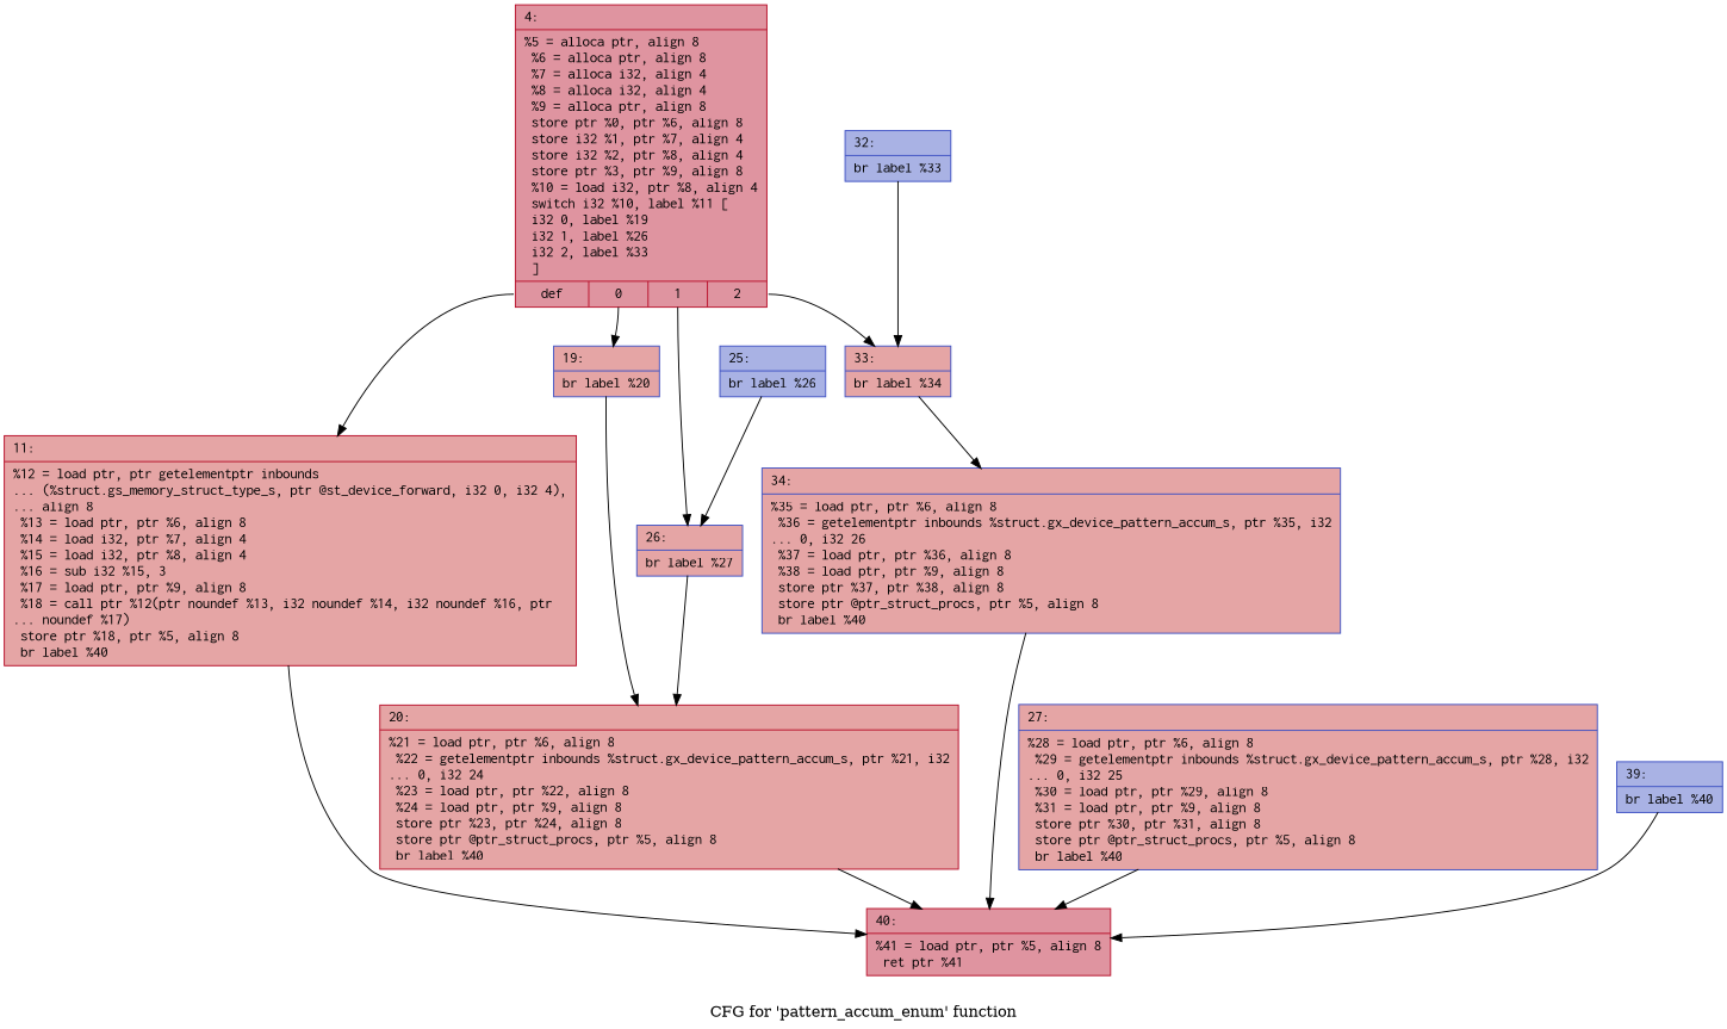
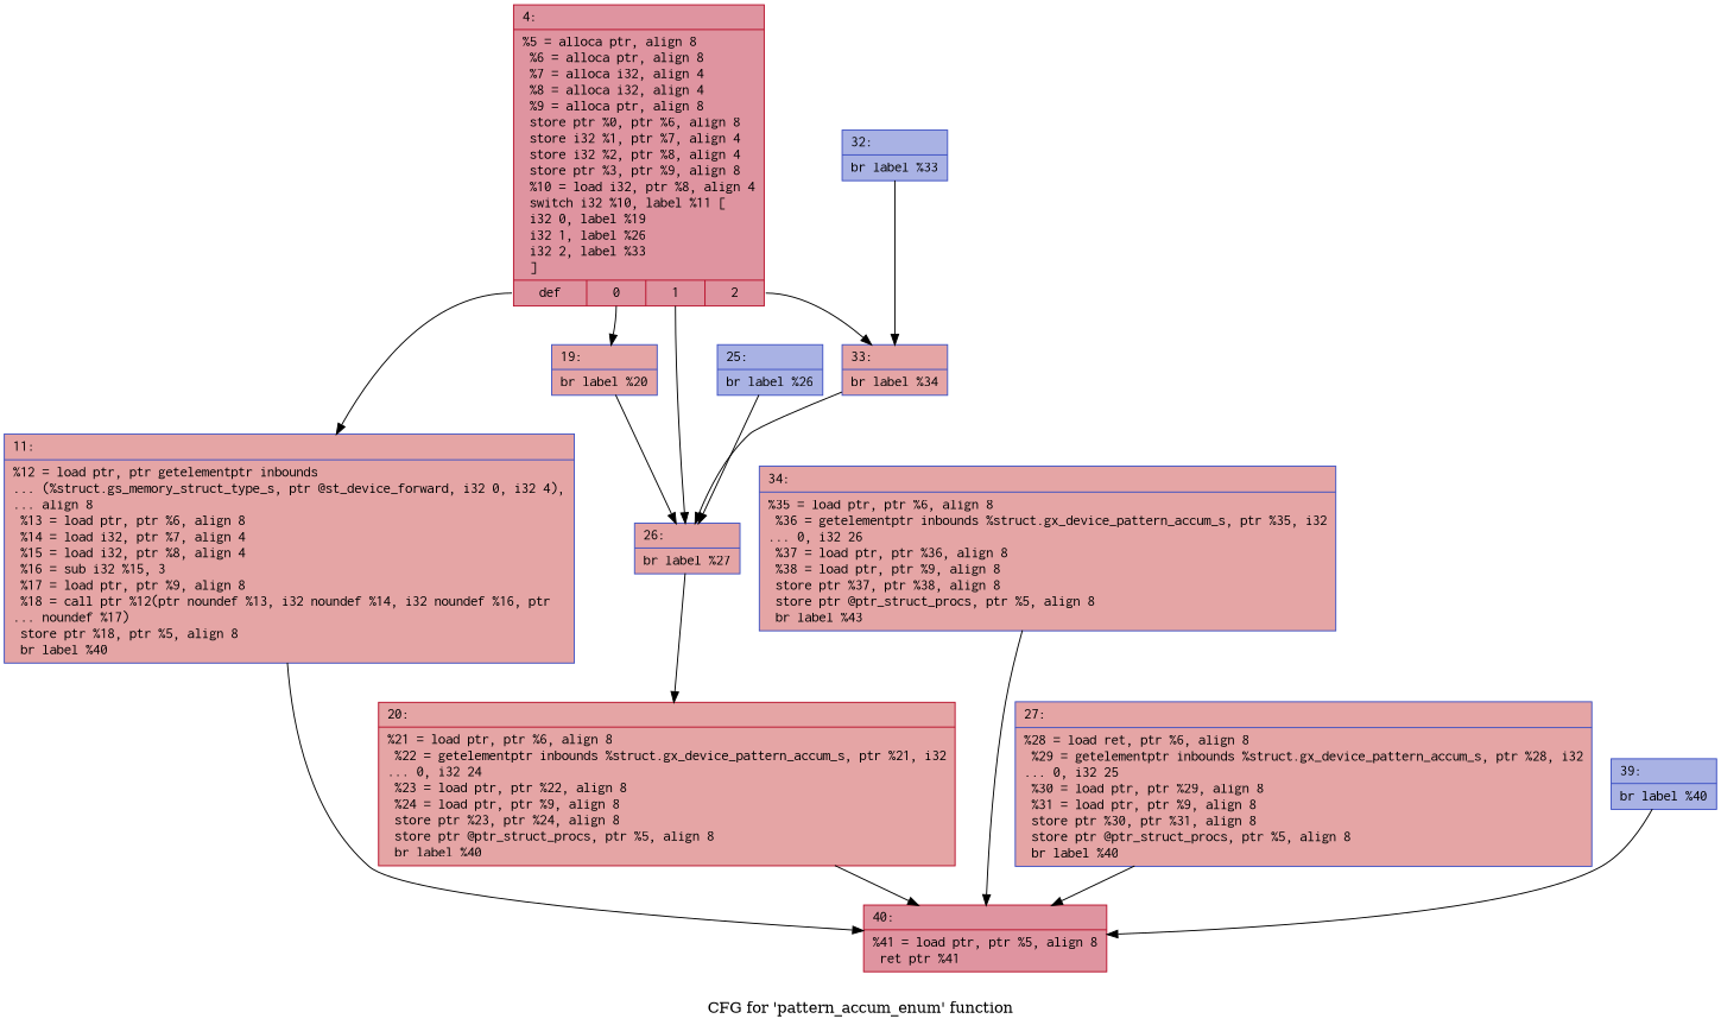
  digraph {
    label="CFG for 'pattern_accum_enum' function"
    node [color="#3d50c3ff" fillcolor="#c5333470" fontname=Courier shape=record style=filled]
    n1 [color="#b70d28ff" fillcolor="#b70d2870" label="{4:\l|  %5 = alloca ptr, align 8\l  %6 = alloca ptr, align 8\l  %7 = alloca i32, align 4\l  %8 = alloca i32, align 4\l  %9 = alloca ptr, align 8\l  store ptr %0, ptr %6, align 8\l  store i32 %1, ptr %7, align 4\l  store i32 %2, ptr %8, align 4\l  store ptr %3, ptr %9, align 8\l  %10 = load i32, ptr %8, align 4\l  switch i32 %10, label %11 [\l    i32 0, label %19\l    i32 1, label %26\l    i32 2, label %33\l  ]\l|{<s0>def|<s1>0|<s2>1|<s3>2}}"]
-   n2 [color="#b70d28ff" label="{11:\l|  %12 = load ptr, ptr getelementptr inbounds\l... (%struct.gs_memory_struct_type_s, ptr @st_device_forward, i32 0, i32 4),\l... align 8\l  %13 = load ptr, ptr %6, align 8\l  %14 = load i32, ptr %7, align 4\l  %15 = load i32, ptr %8, align 4\l  %16 = sub i32 %15, 3\l  %17 = load ptr, ptr %9, align 8\l  %18 = call ptr %12(ptr noundef %13, i32 noundef %14, i32 noundef %16, ptr\l... noundef %17)\l  store ptr %18, ptr %5, align 8\l  br label %40\l}"]
+   n2 [label="{11:\l|  %12 = load ptr, ptr getelementptr inbounds\l... (%struct.gs_memory_struct_type_s, ptr @st_device_forward, i32 0, i32 4),\l... align 8\l  %13 = load ptr, ptr %6, align 8\l  %14 = load i32, ptr %7, align 4\l  %15 = load i32, ptr %8, align 4\l  %16 = sub i32 %15, 3\l  %17 = load ptr, ptr %9, align 8\l  %18 = call ptr %12(ptr noundef %13, i32 noundef %14, i32 noundef %16, ptr\l... noundef %17)\l  store ptr %18, ptr %5, align 8\l  br label %40\l}"]
    n3 [label="{19:\l|  br label %20\l}"]
    n4 [label="{26:\l|  br label %27\l}"]
    n5 [label="{33:\l|  br label %34\l}"]
    n6 [color="#b70d28ff" fillcolor="#b70d2870" label="{40:\l|  %41 = load ptr, ptr %5, align 8\l  ret ptr %41\l}"]
    n7 [color="#b70d28ff" label="{20:\l|  %21 = load ptr, ptr %6, align 8\l  %22 = getelementptr inbounds %struct.gx_device_pattern_accum_s, ptr %21, i32\l... 0, i32 24\l  %23 = load ptr, ptr %22, align 8\l  %24 = load ptr, ptr %9, align 8\l  store ptr %23, ptr %24, align 8\l  store ptr @ptr_struct_procs, ptr %5, align 8\l  br label %40\l}"]
-   n8 [label="{34:\l|  %35 = load ptr, ptr %6, align 8\l  %36 = getelementptr inbounds %struct.gx_device_pattern_accum_s, ptr %35, i32\l... 0, i32 26\l  %37 = load ptr, ptr %36, align 8\l  %38 = load ptr, ptr %9, align 8\l  store ptr %37, ptr %38, align 8\l  store ptr @ptr_struct_procs, ptr %5, align 8\l  br label %40\l}"]
-   n9 [label="{27:\l|  %28 = load ptr, ptr %6, align 8\l  %29 = getelementptr inbounds %struct.gx_device_pattern_accum_s, ptr %28, i32\l... 0, i32 25\l  %30 = load ptr, ptr %29, align 8\l  %31 = load ptr, ptr %9, align 8\l  store ptr %30, ptr %31, align 8\l  store ptr @ptr_struct_procs, ptr %5, align 8\l  br label %40\l}"]
+   n8 [label="{34:\l|  %35 = load ptr, ptr %6, align 8\l  %36 = getelementptr inbounds %struct.gx_device_pattern_accum_s, ptr %35, i32\l... 0, i32 26\l  %37 = load ptr, ptr %36, align 8\l  %38 = load ptr, ptr %9, align 8\l  store ptr %37, ptr %38, align 8\l  store ptr @ptr_struct_procs, ptr %5, align 8\l  br label %43\l}"]
+   n9 [label="{27:\l|  %28 = load ret, ptr %6, align 8\l  %29 = getelementptr inbounds %struct.gx_device_pattern_accum_s, ptr %28, i32\l... 0, i32 25\l  %30 = load ptr, ptr %29, align 8\l  %31 = load ptr, ptr %9, align 8\l  store ptr %30, ptr %31, align 8\l  store ptr @ptr_struct_procs, ptr %5, align 8\l  br label %40\l}"]
    n10 [fillcolor="#3d50c370" label="{25:\l|  br label %26\l}"]
    n11 [fillcolor="#3d50c370" label="{32:\l|  br label %33\l}"]
    n12 [fillcolor="#3d50c370" label="{39:\l|  br label %40\l}"]
    n1 -> n2 [tailport=s0]
    n1 -> n3 [tailport=s1]
    n1 -> n4 [tailport=s2]
    n1 -> n5 [tailport=s3]
    n2 -> n6
-   n3 -> n7
+   n3 -> n4
    n4 -> n7
-   n5 -> n8
+   n5 -> n4
    n7 -> n6
    n8 -> n6
    n9 -> n6
    n10 -> n4
    n11 -> n5
    n12 -> n6
  }
